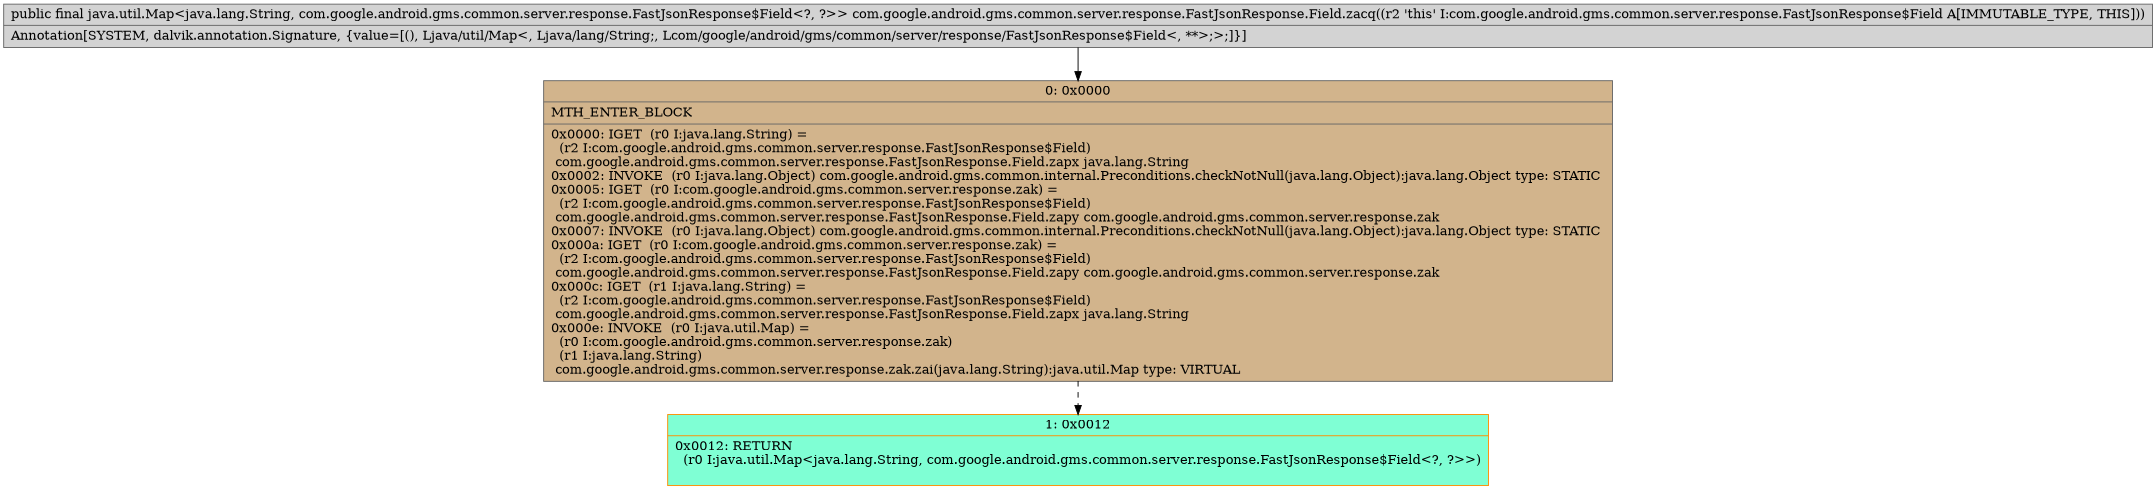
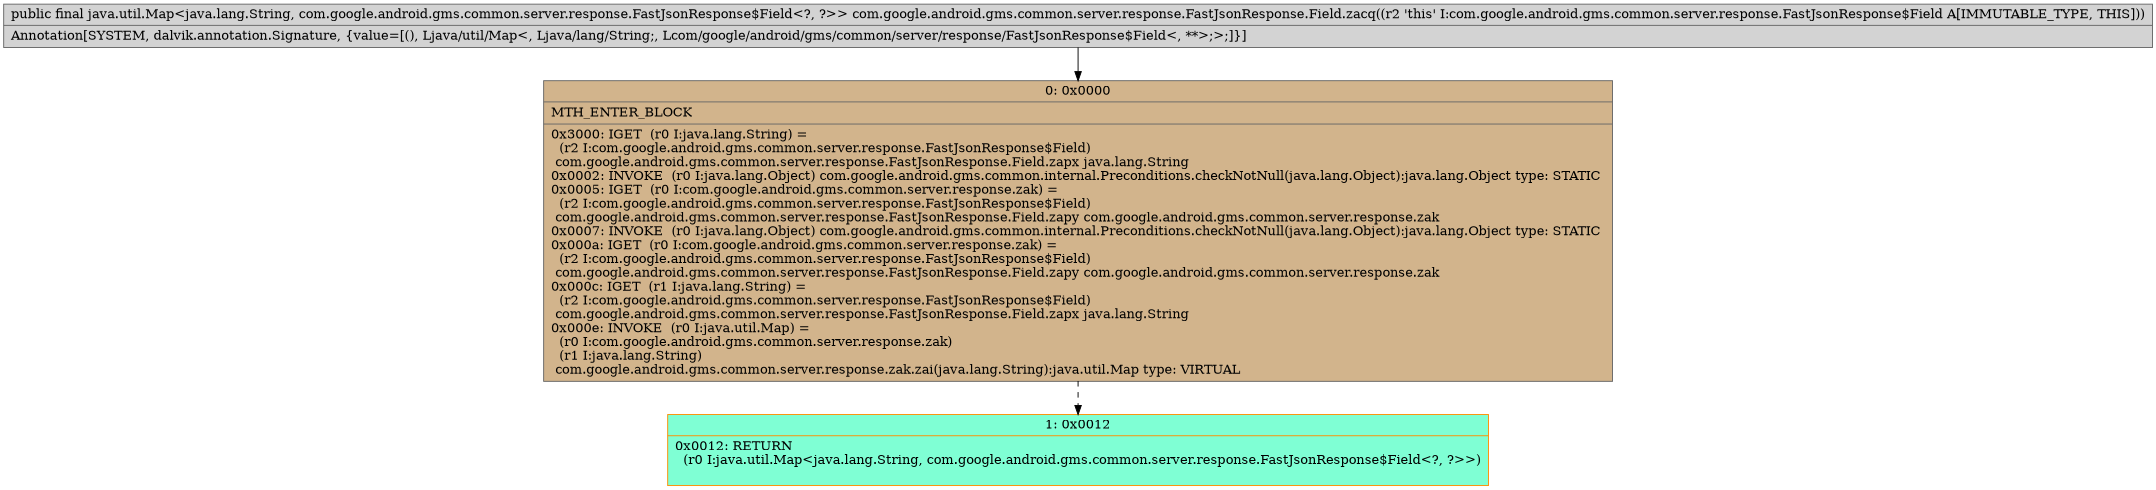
  digraph {
    node [shape=record style=filled color=gray40]
    edge [arrowhead=normal]
-   n1 [label="{0\:\ 0x0000|MTH_ENTER_BLOCK\l|0x0000: IGET  (r0 I:java.lang.String) = \l  (r2 I:com.google.android.gms.common.server.response.FastJsonResponse$Field)\l com.google.android.gms.common.server.response.FastJsonResponse.Field.zapx java.lang.String \l0x0002: INVOKE  (r0 I:java.lang.Object) com.google.android.gms.common.internal.Preconditions.checkNotNull(java.lang.Object):java.lang.Object type: STATIC \l0x0005: IGET  (r0 I:com.google.android.gms.common.server.response.zak) = \l  (r2 I:com.google.android.gms.common.server.response.FastJsonResponse$Field)\l com.google.android.gms.common.server.response.FastJsonResponse.Field.zapy com.google.android.gms.common.server.response.zak \l0x0007: INVOKE  (r0 I:java.lang.Object) com.google.android.gms.common.internal.Preconditions.checkNotNull(java.lang.Object):java.lang.Object type: STATIC \l0x000a: IGET  (r0 I:com.google.android.gms.common.server.response.zak) = \l  (r2 I:com.google.android.gms.common.server.response.FastJsonResponse$Field)\l com.google.android.gms.common.server.response.FastJsonResponse.Field.zapy com.google.android.gms.common.server.response.zak \l0x000c: IGET  (r1 I:java.lang.String) = \l  (r2 I:com.google.android.gms.common.server.response.FastJsonResponse$Field)\l com.google.android.gms.common.server.response.FastJsonResponse.Field.zapx java.lang.String \l0x000e: INVOKE  (r0 I:java.util.Map) = \l  (r0 I:com.google.android.gms.common.server.response.zak)\l  (r1 I:java.lang.String)\l com.google.android.gms.common.server.response.zak.zai(java.lang.String):java.util.Map type: VIRTUAL \l}" fillcolor=tan]
+   n1 [label="{0\:\ 0x0000|MTH_ENTER_BLOCK\l|0x3000: IGET  (r0 I:java.lang.String) = \l  (r2 I:com.google.android.gms.common.server.response.FastJsonResponse$Field)\l com.google.android.gms.common.server.response.FastJsonResponse.Field.zapx java.lang.String \l0x0002: INVOKE  (r0 I:java.lang.Object) com.google.android.gms.common.internal.Preconditions.checkNotNull(java.lang.Object):java.lang.Object type: STATIC \l0x0005: IGET  (r0 I:com.google.android.gms.common.server.response.zak) = \l  (r2 I:com.google.android.gms.common.server.response.FastJsonResponse$Field)\l com.google.android.gms.common.server.response.FastJsonResponse.Field.zapy com.google.android.gms.common.server.response.zak \l0x0007: INVOKE  (r0 I:java.lang.Object) com.google.android.gms.common.internal.Preconditions.checkNotNull(java.lang.Object):java.lang.Object type: STATIC \l0x000a: IGET  (r0 I:com.google.android.gms.common.server.response.zak) = \l  (r2 I:com.google.android.gms.common.server.response.FastJsonResponse$Field)\l com.google.android.gms.common.server.response.FastJsonResponse.Field.zapy com.google.android.gms.common.server.response.zak \l0x000c: IGET  (r1 I:java.lang.String) = \l  (r2 I:com.google.android.gms.common.server.response.FastJsonResponse$Field)\l com.google.android.gms.common.server.response.FastJsonResponse.Field.zapx java.lang.String \l0x000e: INVOKE  (r0 I:java.util.Map) = \l  (r0 I:com.google.android.gms.common.server.response.zak)\l  (r1 I:java.lang.String)\l com.google.android.gms.common.server.response.zak.zai(java.lang.String):java.util.Map type: VIRTUAL \l}" fillcolor=tan]
    n2 [label="{1\:\ 0x0012|0x0012: RETURN  \l  (r0 I:java.util.Map\<java.lang.String, com.google.android.gms.common.server.response.FastJsonResponse$Field\<?, ?\>\>)\l \l}" fillcolor=aquamarine color=darkorange]
    n3 [label="{public final java.util.Map\<java.lang.String, com.google.android.gms.common.server.response.FastJsonResponse$Field\<?, ?\>\> com.google.android.gms.common.server.response.FastJsonResponse.Field.zacq((r2 'this' I:com.google.android.gms.common.server.response.FastJsonResponse$Field A[IMMUTABLE_TYPE, THIS]))  | Annotation[SYSTEM, dalvik.annotation.Signature, \{value=[(), Ljava\/util\/Map\<, Ljava\/lang\/String;, Lcom\/google\/android\/gms\/common\/server\/response\/FastJsonResponse$Field\<, **\>;\>;]\}]\l}" fillcolor=lightgrey]
    n1 -> n2 [style=dashed]
    n3 -> n1 [style=solid]
  }
